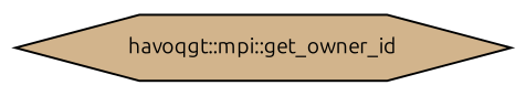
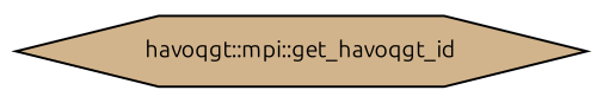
  digraph {
    rankdir=LR
    fontname=Ubuntu
-   n1 [color=black fillcolor=tan fontname=Ubuntu fontsize=10 height=0.2 label="havoqgt::mpi::get_owner_id" shape=hexagon style=filled width=0.4]
+   n1 [color=black fillcolor=tan fontname=Ubuntu fontsize=10 height=0.2 label="havoqgt::mpi::get_havoqgt_id" shape=hexagon style=filled width=0.4]
  }
